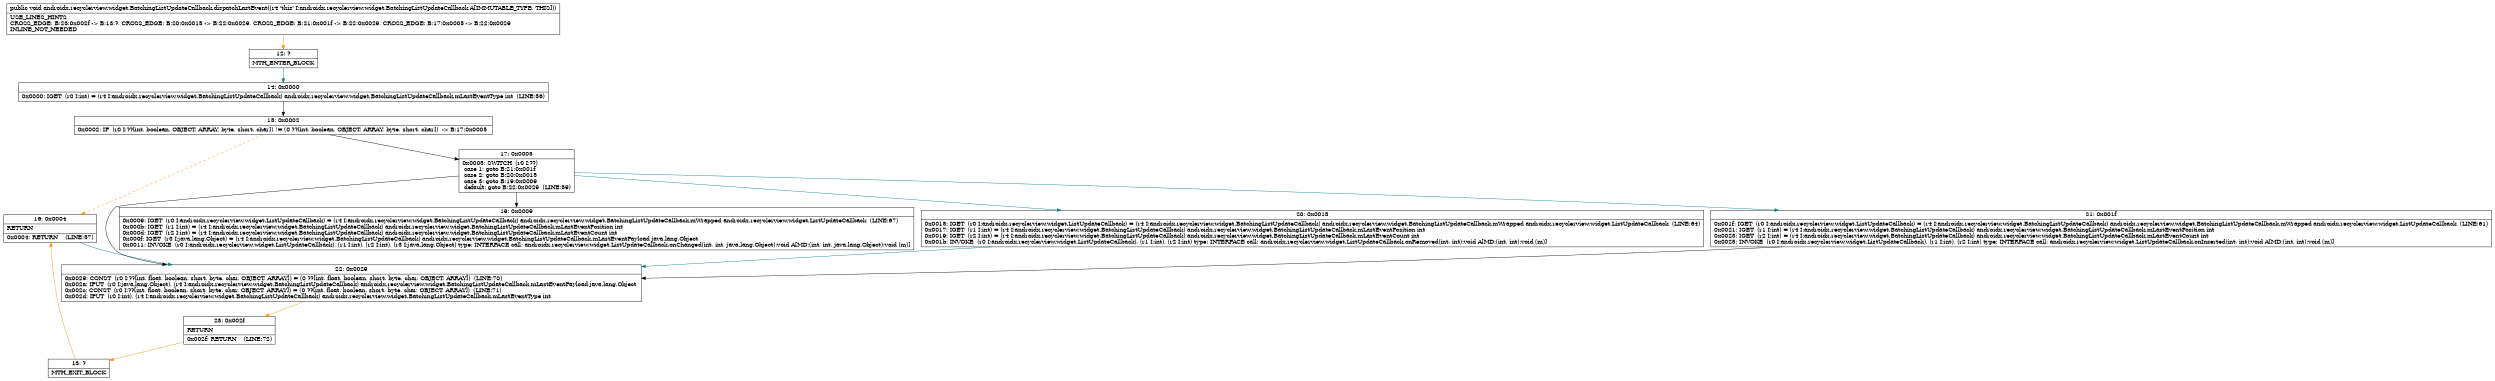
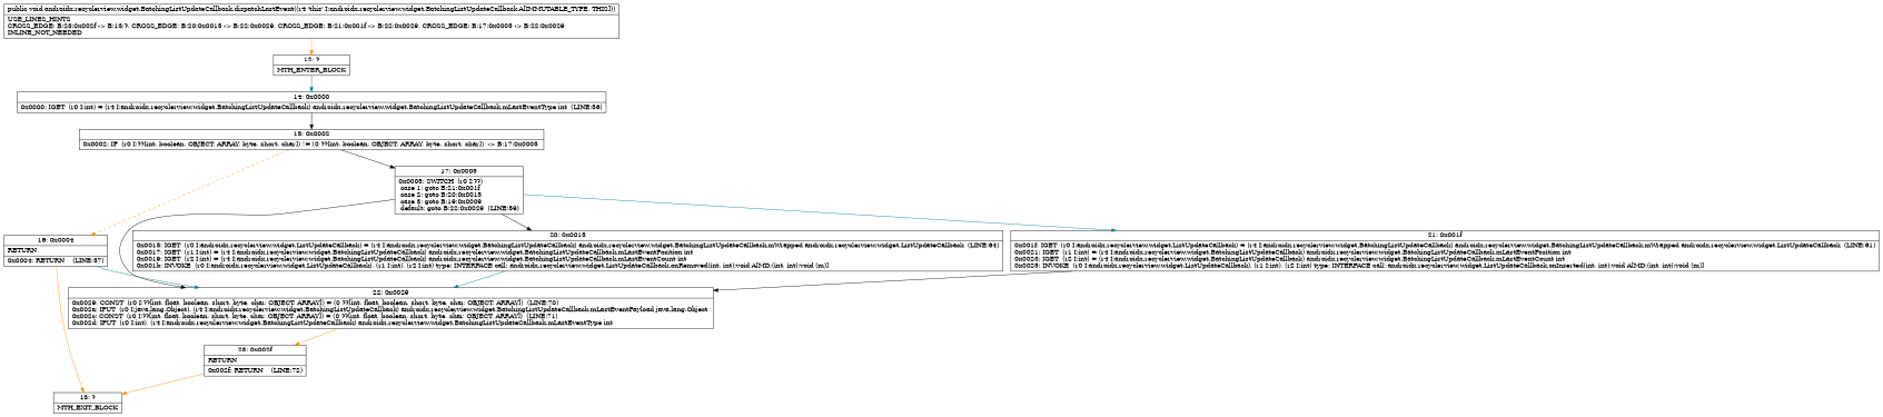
  digraph {
    node [shape=record]
    edge [color=black]
    n1 [label="{12\:\ ?|MTH_ENTER_BLOCK\l}"]
    n2 [label="{14\:\ 0x0000|0x0000: IGET  (r0 I:int) = (r4 I:androidx.recyclerview.widget.BatchingListUpdateCallback) androidx.recyclerview.widget.BatchingListUpdateCallback.mLastEventType int  (LINE:56)\l}"]
    n3 [label="{15\:\ 0x0002|0x0002: IF  (r0 I:??[int, boolean, OBJECT, ARRAY, byte, short, char]) != (0 ??[int, boolean, OBJECT, ARRAY, byte, short, char])  \-\> B:17:0x0005 \l}"]
    n4 [label="{16\:\ 0x0004|RETURN\l|0x0004: RETURN    (LINE:57)\l}"]
    n5 [label="{17\:\ 0x0005|0x0005: SWITCH  (r0 I:??)\l case 1: goto B:21:0x001f\l case 2: goto B:20:0x0015\l case 3: goto B:19:0x0009\l default: goto B:22:0x0029  (LINE:59)\l}"]
    n6 [label="{13\:\ ?|MTH_EXIT_BLOCK\l}"]
    n7 [label="{22\:\ 0x0029|0x0029: CONST  (r0 I:??[int, float, boolean, short, byte, char, OBJECT, ARRAY]) = (0 ??[int, float, boolean, short, byte, char, OBJECT, ARRAY])  (LINE:70)\l0x002a: IPUT  (r0 I:java.lang.Object), (r4 I:androidx.recyclerview.widget.BatchingListUpdateCallback) androidx.recyclerview.widget.BatchingListUpdateCallback.mLastEventPayload java.lang.Object \l0x002c: CONST  (r0 I:??[int, float, boolean, short, byte, char, OBJECT, ARRAY]) = (0 ??[int, float, boolean, short, byte, char, OBJECT, ARRAY])  (LINE:71)\l0x002d: IPUT  (r0 I:int), (r4 I:androidx.recyclerview.widget.BatchingListUpdateCallback) androidx.recyclerview.widget.BatchingListUpdateCallback.mLastEventType int \l}"]
-   n8 [label="{19\:\ 0x0009|0x0009: IGET  (r0 I:androidx.recyclerview.widget.ListUpdateCallback) = (r4 I:androidx.recyclerview.widget.BatchingListUpdateCallback) androidx.recyclerview.widget.BatchingListUpdateCallback.mWrapped androidx.recyclerview.widget.ListUpdateCallback  (LINE:67)\l0x000b: IGET  (r1 I:int) = (r4 I:androidx.recyclerview.widget.BatchingListUpdateCallback) androidx.recyclerview.widget.BatchingListUpdateCallback.mLastEventPosition int \l0x000d: IGET  (r2 I:int) = (r4 I:androidx.recyclerview.widget.BatchingListUpdateCallback) androidx.recyclerview.widget.BatchingListUpdateCallback.mLastEventCount int \l0x000f: IGET  (r3 I:java.lang.Object) = (r4 I:androidx.recyclerview.widget.BatchingListUpdateCallback) androidx.recyclerview.widget.BatchingListUpdateCallback.mLastEventPayload java.lang.Object \l0x0011: INVOKE  (r0 I:androidx.recyclerview.widget.ListUpdateCallback), (r1 I:int), (r2 I:int), (r3 I:java.lang.Object) type: INTERFACE call: androidx.recyclerview.widget.ListUpdateCallback.onChanged(int, int, java.lang.Object):void A[MD:(int, int, java.lang.Object):void (m)]\l}"]
    n9 [label="{20\:\ 0x0015|0x0015: IGET  (r0 I:androidx.recyclerview.widget.ListUpdateCallback) = (r4 I:androidx.recyclerview.widget.BatchingListUpdateCallback) androidx.recyclerview.widget.BatchingListUpdateCallback.mWrapped androidx.recyclerview.widget.ListUpdateCallback  (LINE:64)\l0x0017: IGET  (r1 I:int) = (r4 I:androidx.recyclerview.widget.BatchingListUpdateCallback) androidx.recyclerview.widget.BatchingListUpdateCallback.mLastEventPosition int \l0x0019: IGET  (r2 I:int) = (r4 I:androidx.recyclerview.widget.BatchingListUpdateCallback) androidx.recyclerview.widget.BatchingListUpdateCallback.mLastEventCount int \l0x001b: INVOKE  (r0 I:androidx.recyclerview.widget.ListUpdateCallback), (r1 I:int), (r2 I:int) type: INTERFACE call: androidx.recyclerview.widget.ListUpdateCallback.onRemoved(int, int):void A[MD:(int, int):void (m)]\l}"]
    n10 [label="{21\:\ 0x001f|0x001f: IGET  (r0 I:androidx.recyclerview.widget.ListUpdateCallback) = (r4 I:androidx.recyclerview.widget.BatchingListUpdateCallback) androidx.recyclerview.widget.BatchingListUpdateCallback.mWrapped androidx.recyclerview.widget.ListUpdateCallback  (LINE:61)\l0x0021: IGET  (r1 I:int) = (r4 I:androidx.recyclerview.widget.BatchingListUpdateCallback) androidx.recyclerview.widget.BatchingListUpdateCallback.mLastEventPosition int \l0x0023: IGET  (r2 I:int) = (r4 I:androidx.recyclerview.widget.BatchingListUpdateCallback) androidx.recyclerview.widget.BatchingListUpdateCallback.mLastEventCount int \l0x0025: INVOKE  (r0 I:androidx.recyclerview.widget.ListUpdateCallback), (r1 I:int), (r2 I:int) type: INTERFACE call: androidx.recyclerview.widget.ListUpdateCallback.onInserted(int, int):void A[MD:(int, int):void (m)]\l}"]
    n11 [label="{23\:\ 0x002f|RETURN\l|0x002f: RETURN    (LINE:72)\l}"]
    n12 [label="{public void androidx.recyclerview.widget.BatchingListUpdateCallback.dispatchLastEvent((r4 'this' I:androidx.recyclerview.widget.BatchingListUpdateCallback A[IMMUTABLE_TYPE, THIS]))  | USE_LINES_HINTS\lCROSS_EDGE: B:23:0x002f \-\> B:13:?, CROSS_EDGE: B:20:0x0015 \-\> B:22:0x0029, CROSS_EDGE: B:21:0x001f \-\> B:22:0x0029, CROSS_EDGE: B:17:0x0005 \-\> B:22:0x0029\lINLINE_NOT_NEEDED\l}"]
    n1 -> n2 [color=teal]
    n2 -> n3
    n3 -> n4 [color=darkorange style=dashed]
    n3 -> n5
-   n6 -> n4 [color=darkorange]
+   n4 -> n6 [color=darkorange]
    n4 -> n7 [color=teal]
    n5 -> n7
-   n5 -> n8
-   n5 -> n9 [color=teal]
+   n5 -> n9
    n5 -> n10 [color=teal]
    n7 -> n11 [color=darkorange]
    n9 -> n7 [color=teal]
    n10 -> n7
    n11 -> n6 [color=darkorange]
    n12 -> n1 [color=darkorange]
  }
